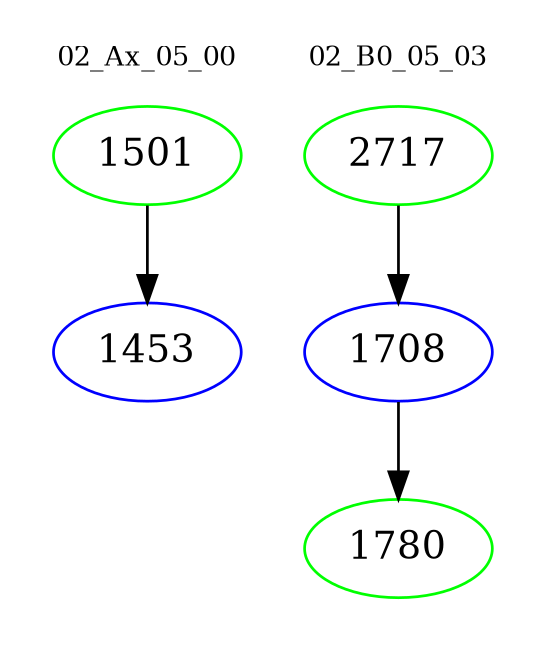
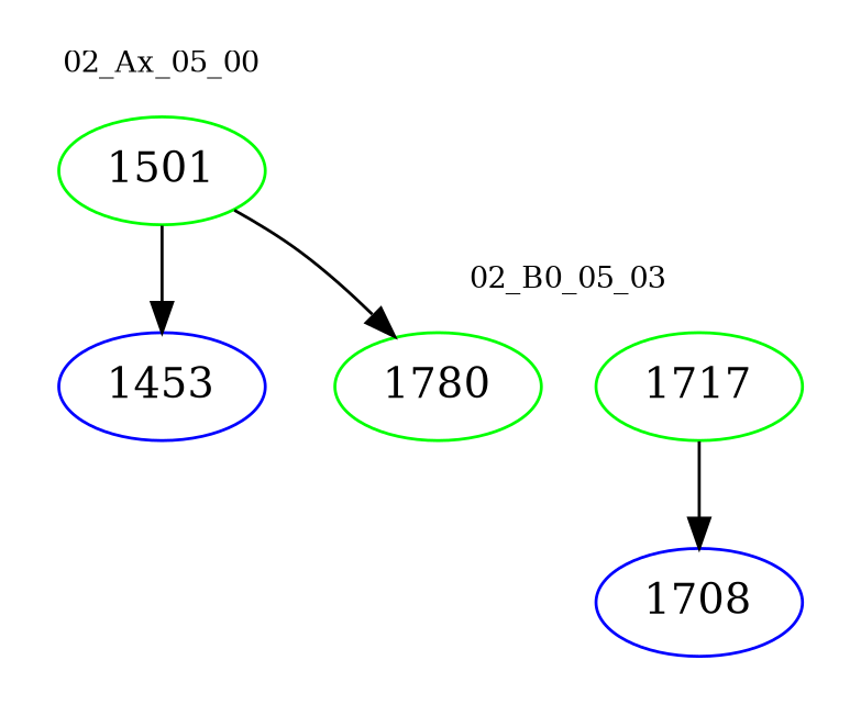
  digraph {
    node [color=green]
    edge [color=black]
    n1 [label=1501]
    n2 [color=blue label=1453]
-   n3 [label=2717]
+   n3 [label=1717]
    n4 [color=blue label=1708]
    n5 [label=1780]
    subgraph cluster_1 {
      color=white
      fontsize=10
      label="02_Ax_05_00"
      n1
      n2
    }
    subgraph cluster_2 {
      color=white
      fontsize=10
      label="02_B0_05_03"
      n3
      n4
      n5
    }
    n1 -> n2
    n3 -> n4
-   n4 -> n5
+   n1 -> n5
  }
